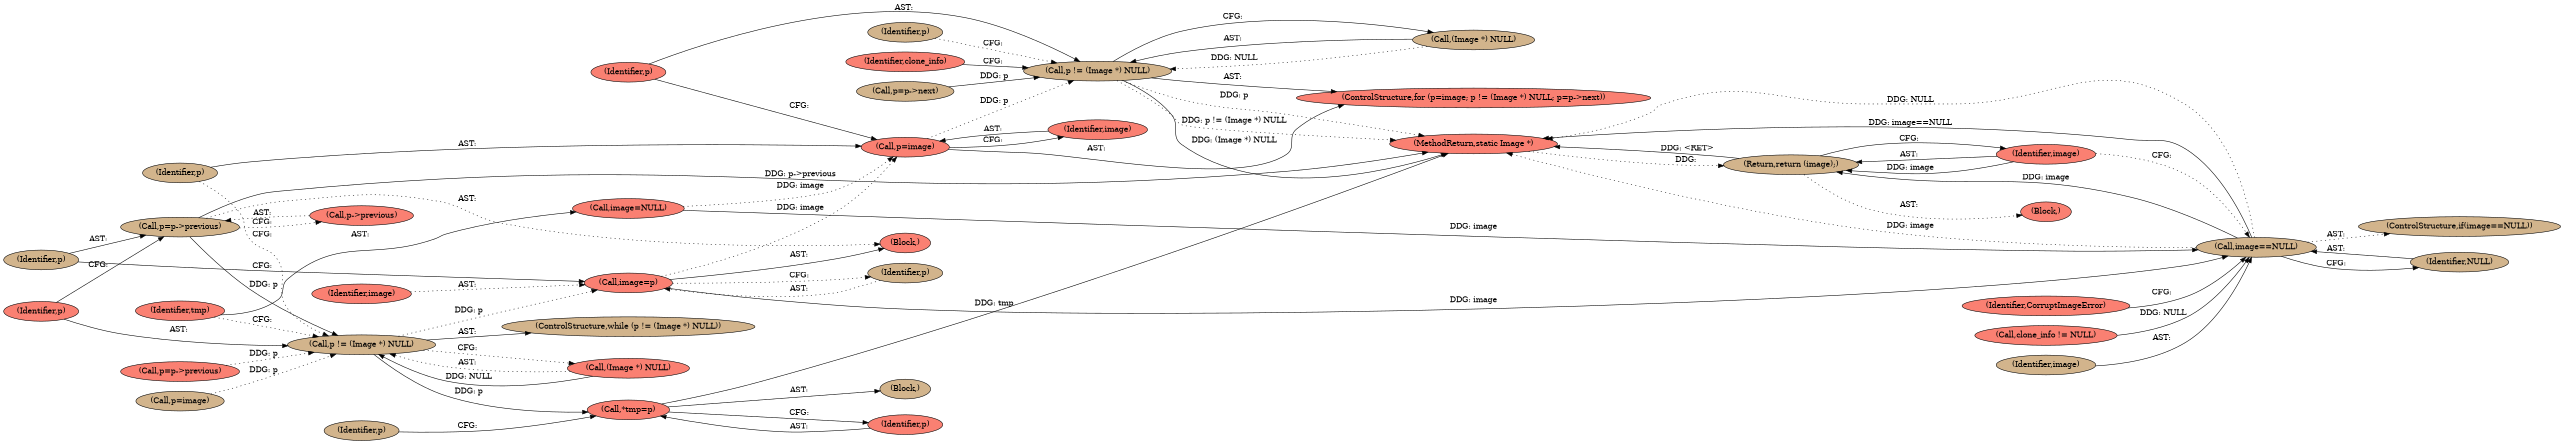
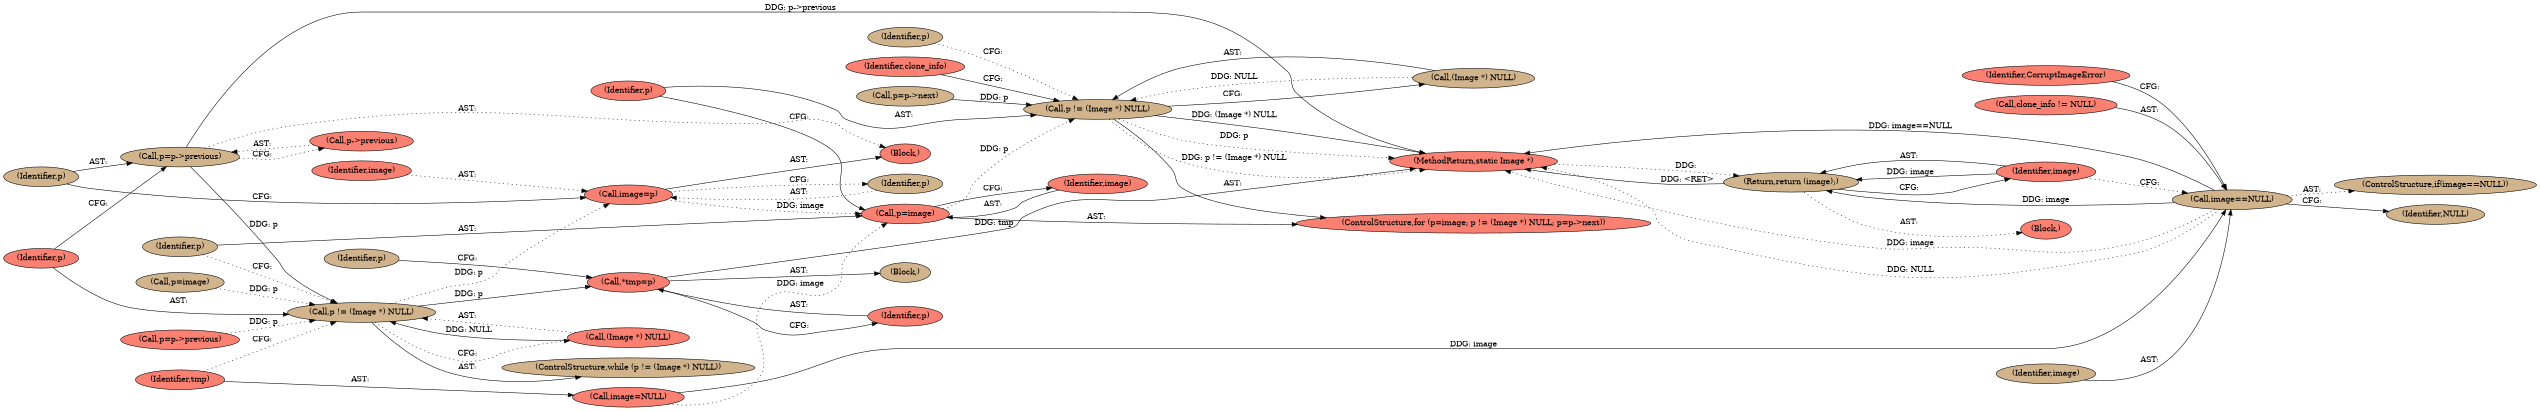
  digraph {
    rankdir=LR
    node [fillcolor=salmon style=filled]
    edge [style=solid]
    n1 [fillcolor=tan label="(Call,p=p->previous)"]
    n2 [fillcolor=tan label="(Call,p != (Image *) NULL)"]
    n3 [label="(Block,)"]
    n4 [label="(Call,p->previous)"]
    n5 [label="(MethodReturn,static Image *)"]
    n6 [label="(Call,*tmp=p)"]
    n7 [label="(Call,image=p)"]
    n8 [label="(Call,(Image *) NULL)"]
    n9 [fillcolor=tan label="(ControlStructure,while (p != (Image *) NULL))"]
    n10 [fillcolor=tan label="(Return,return (image);)"]
    n11 [label="(Identifier,p)"]
    n12 [fillcolor=tan label="(Block,)"]
    n13 [label="(Call,p=image)"]
    n14 [fillcolor=tan label="(Call,image==NULL)"]
    n15 [fillcolor=tan label="(Identifier,p)"]
    n16 [fillcolor=tan label="(Call,p != (Image *) NULL)"]
    n17 [label="(Identifier,image)"]
    n18 [label="(ControlStructure,for (p=image; p != (Image *) NULL; p=p->next))"]
    n19 [fillcolor=tan label="(ControlStructure,if(image==NULL))"]
    n20 [fillcolor=tan label="(Identifier,NULL)"]
    n21 [fillcolor=tan label="(Call,(Image *) NULL)"]
    n22 [label="(Block,)"]
    n23 [label="(Identifier,image)"]
    n24 [label="(Identifier,CorruptImageError)"]
    n25 [label="(Call,clone_info != NULL)"]
    n26 [fillcolor=tan label="(Identifier,p)"]
    n27 [label="(Identifier,p)"]
    n28 [label="(Identifier,p)"]
    n29 [fillcolor=tan label="(Identifier,p)"]
    n30 [label="(Call,image=NULL)"]
    n31 [label="(Identifier,image)"]
    n32 [fillcolor=tan label="(Identifier,p)"]
    n33 [label="(Call,p=p->previous)"]
    n34 [label="(Identifier,tmp)"]
    n35 [label="(Identifier,clone_info)"]
    n36 [fillcolor=tan label="(Identifier,image)"]
    n37 [fillcolor=tan label="(Identifier,p)"]
    n38 [fillcolor=tan label="(Call,p=p->next)"]
    n39 [fillcolor=tan label="(Call,p=image)"]
    n1 -> n2 [label="DDG: p"]
    n1 -> n3 [label="AST: " style=dotted]
    n1 -> n4 [label="CFG: " style=dotted]
    n1 -> n5 [label="DDG: p->previous"]
    n2 -> n6 [label="DDG: p"]
    n2 -> n7 [label="DDG: p" style=dotted]
    n2 -> n8 [label="CFG: " style=dotted]
    n2 -> n9 [label="AST: "]
    n4 -> n1 [label="AST: " style=dotted]
    n5 -> n10 [label="DDG: " style=dotted]
    n6 -> n5 [label="DDG: tmp"]
    n6 -> n11 [label="CFG: "]
    n6 -> n12 [label="AST: "]
    n7 -> n3 [label="AST: "]
    n7 -> n13 [label="DDG: image" style=dotted]
-   n7 -> n14 [label="DDG: image"]
    n7 -> n15 [label="CFG: " style=dotted]
    n8 -> n2 [label="AST: " style=dotted]
    n8 -> n2 [label="DDG: NULL"]
    n10 -> n5 [label="DDG: <RET>"]
    n10 -> n22 [label="AST: " style=dotted]
    n10 -> n23 [label="CFG: "]
    n11 -> n6 [label="AST: "]
    n13 -> n16 [label="DDG: p" style=dotted]
    n13 -> n17 [label="CFG: "]
    n13 -> n18 [label="AST: "]
    n14 -> n5 [label="DDG: image" style=dotted]
    n14 -> n5 [label="DDG: NULL" style=dotted]
    n14 -> n5 [label="DDG: image==NULL"]
    n14 -> n10 [label="DDG: image"]
    n14 -> n19 [label="AST: " style=dotted]
    n14 -> n20 [label="CFG: "]
    n15 -> n7 [label="AST: " style=dotted]
    n16 -> n5 [label="DDG: p" style=dotted]
    n16 -> n5 [label="DDG: p != (Image *) NULL" style=dotted]
    n16 -> n5 [label="DDG: (Image *) NULL"]
    n16 -> n18 [label="AST: "]
    n16 -> n21 [label="CFG: "]
    n17 -> n13 [label="AST: "]
-   n20 -> n14 [label="AST: "]
    n21 -> n16 [label="AST: "]
    n21 -> n16 [label="DDG: NULL" style=dotted]
    n23 -> n10 [label="AST: "]
    n23 -> n10 [label="DDG: image"]
    n23 -> n14 [label="CFG: " style=dotted]
    n24 -> n14 [label="CFG: "]
-   n25 -> n14 [label="DDG: NULL"]
+   n25 -> n14 [label="AST: "]
    n26 -> n1 [label="AST: "]
    n26 -> n7 [label="CFG: "]
    n27 -> n13 [label="CFG: "]
    n27 -> n16 [label="AST: "]
    n28 -> n1 [label="CFG: "]
    n28 -> n2 [label="AST: "]
    n29 -> n2 [label="CFG: " style=dotted]
    n29 -> n13 [label="AST: "]
    n30 -> n13 [label="DDG: image" style=dotted]
    n30 -> n14 [label="DDG: image"]
    n31 -> n7 [label="AST: " style=dotted]
    n32 -> n16 [label="CFG: " style=dotted]
    n33 -> n2 [label="DDG: p" style=dotted]
    n34 -> n2 [label="CFG: " style=dotted]
    n34 -> n30 [label="AST: "]
    n35 -> n16 [label="CFG: "]
    n36 -> n14 [label="AST: "]
    n37 -> n6 [label="CFG: "]
    n38 -> n16 [label="DDG: p"]
    n39 -> n2 [label="DDG: p" style=dotted]
  }
